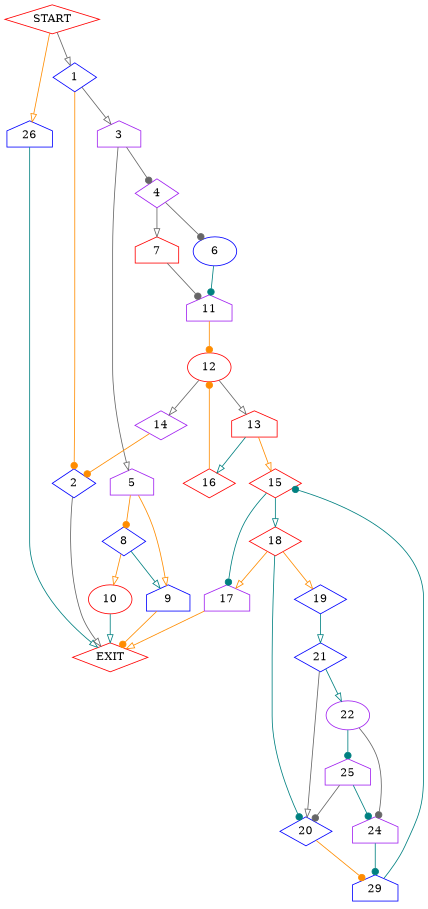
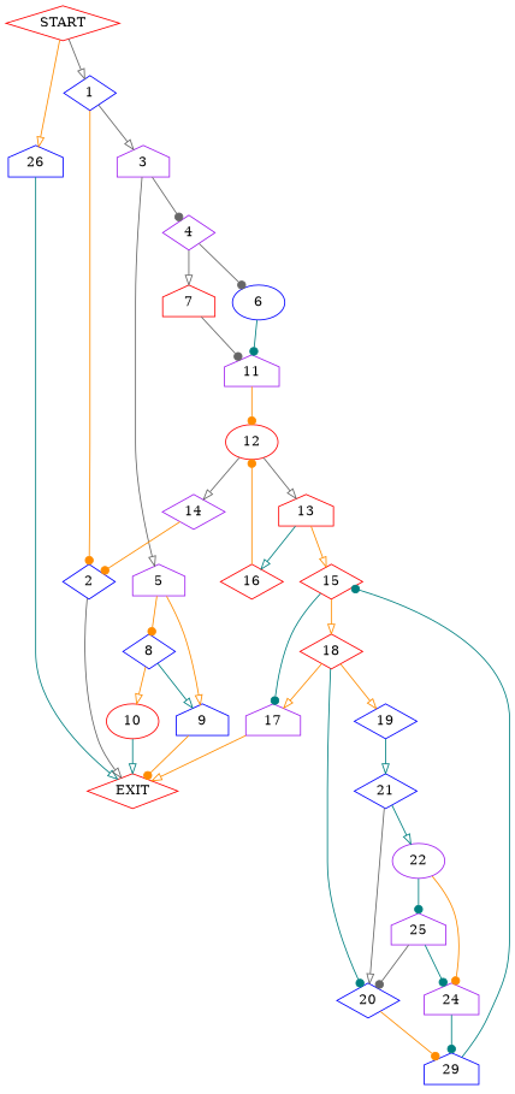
  digraph {
    node [color=blue shape=diamond]
    edge [arrowhead=onormal color=darkorange]
    n1 [color=red label=START]
    1
    26 [shape=house]
    2
    3 [color=purple shape=house]
    n6 [color=red label=EXIT]
    4 [color=purple]
    5 [color=purple shape=house]
    6 [shape=ellipse]
    7 [color=red shape=house]
    8
    9 [shape=house]
    11 [color=purple shape=house]
    10 [color=red shape=ellipse]
    12 [color=red shape=ellipse]
    13 [color=red shape=house]
    14 [color=purple]
    15 [color=red]
    16 [color=red]
    17 [color=purple shape=house]
    18 [color=red]
    19
    20
    21
    n25 [label=29 shape=house]
    22 [color=purple shape=ellipse]
    24 [color=purple shape=house]
    25 [color=purple shape=house]
    n1 -> 1 [color=gray40]
    n1 -> 26
    1 -> 2 [arrowhead=dot]
    1 -> 3 [color=gray40]
    26 -> n6 [color=teal]
    2 -> n6 [color=gray40]
    3 -> 4 [arrowhead=dot color=gray40]
    3 -> 5 [color=gray40]
    4 -> 6 [arrowhead=dot color=gray40]
    4 -> 7 [color=gray40]
    5 -> 8 [arrowhead=dot]
    5 -> 9
    6 -> 11 [arrowhead=dot color=teal]
    7 -> 11 [arrowhead=dot color=gray40]
    8 -> 9 [color=teal]
    8 -> 10
    9 -> n6 [arrowhead=dot]
    11 -> 12 [arrowhead=dot]
    10 -> n6 [color=teal]
    12 -> 13 [color=gray40]
    12 -> 14 [color=gray40]
    13 -> 15
    13 -> 16 [color=teal]
    14 -> 2 [arrowhead=dot]
    15 -> 17 [arrowhead=dot color=teal]
-   15 -> 18 [color=teal]
+   15 -> 18
    16 -> 12 [arrowhead=dot]
    17 -> n6
    18 -> 17
    18 -> 19
    18 -> 20 [arrowhead=dot color=teal]
    19 -> 21 [color=teal]
    20 -> n25 [arrowhead=dot]
    21 -> 20 [color=gray40]
    21 -> 22 [color=teal]
    n25 -> 15 [arrowhead=dot color=teal]
-   22 -> 24 [arrowhead=dot color=gray40]
+   22 -> 24 [arrowhead=dot]
    22 -> 25 [arrowhead=dot color=teal]
    24 -> n25 [arrowhead=dot color=teal]
    25 -> 20 [arrowhead=dot color=gray40]
    25 -> 24 [arrowhead=dot color=teal]
  }
